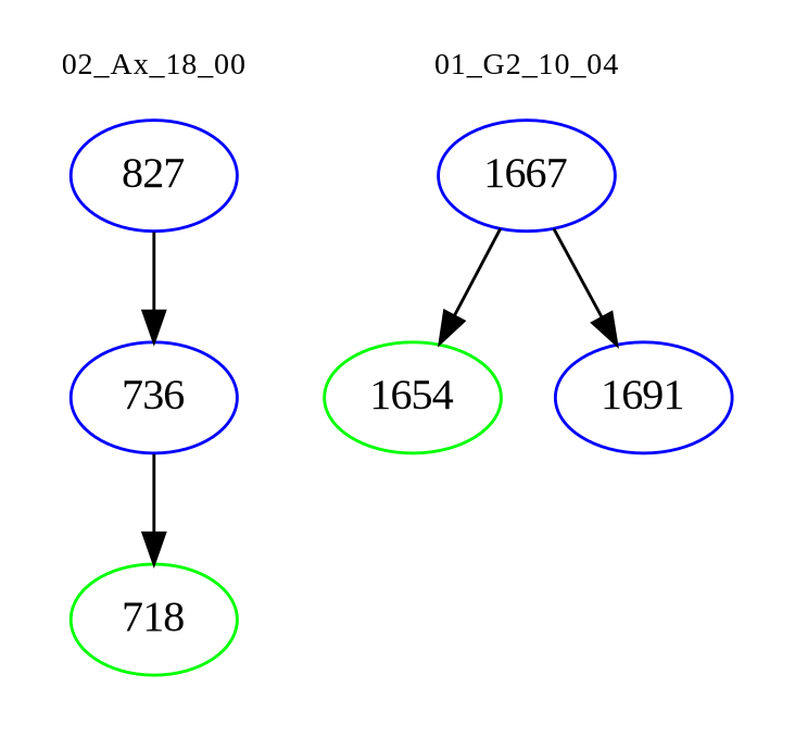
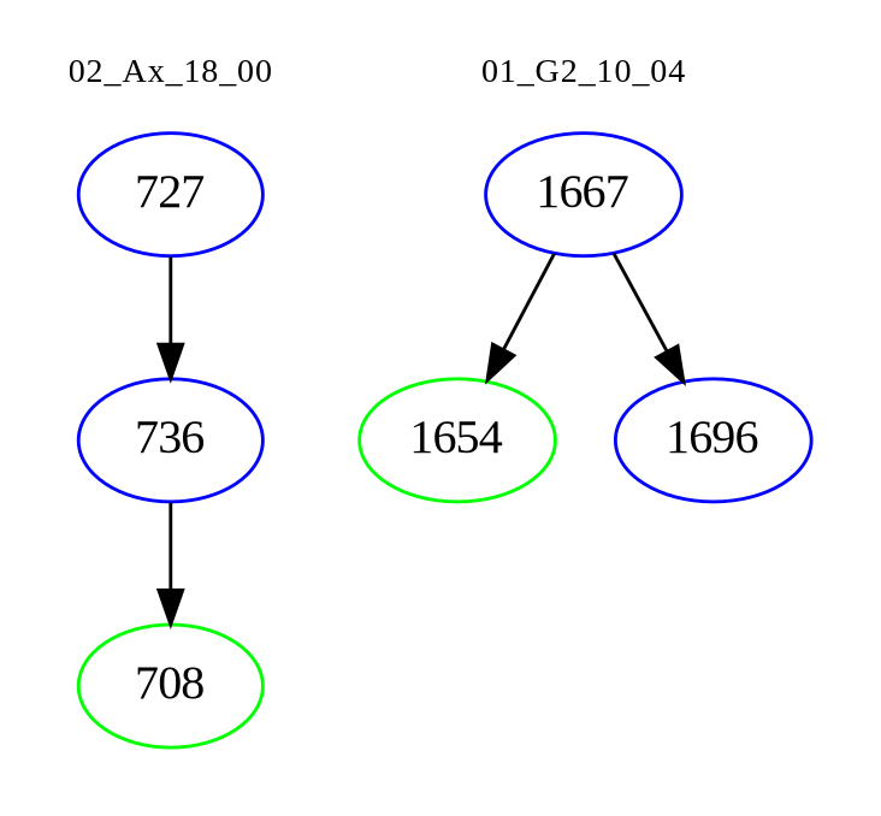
  digraph {
    fontname="Liberation Serif"
    node [color=blue fontname="Liberation Serif"]
    edge [color=black fontname="Liberation Serif"]
-   n1 [label=827]
-   n2 [color=green label=718]
+   n1 [label=727]
+   n2 [color=green label=708]
    n3 [label=736]
    n4 [label=1667]
    n5 [color=green label=1654]
-   n6 [label=1691]
+   n6 [label=1696]
    subgraph cluster_1 {
      color=white
      fontsize=10
      label="02_Ax_18_00"
      n1
      n2
      n3
    }
    subgraph cluster_2 {
      color=white
      fontsize=10
      label="01_G2_10_04"
      n4
      n5
      n6
    }
    n1 -> n3
    n3 -> n2
    n4 -> n5
    n4 -> n6
  }
